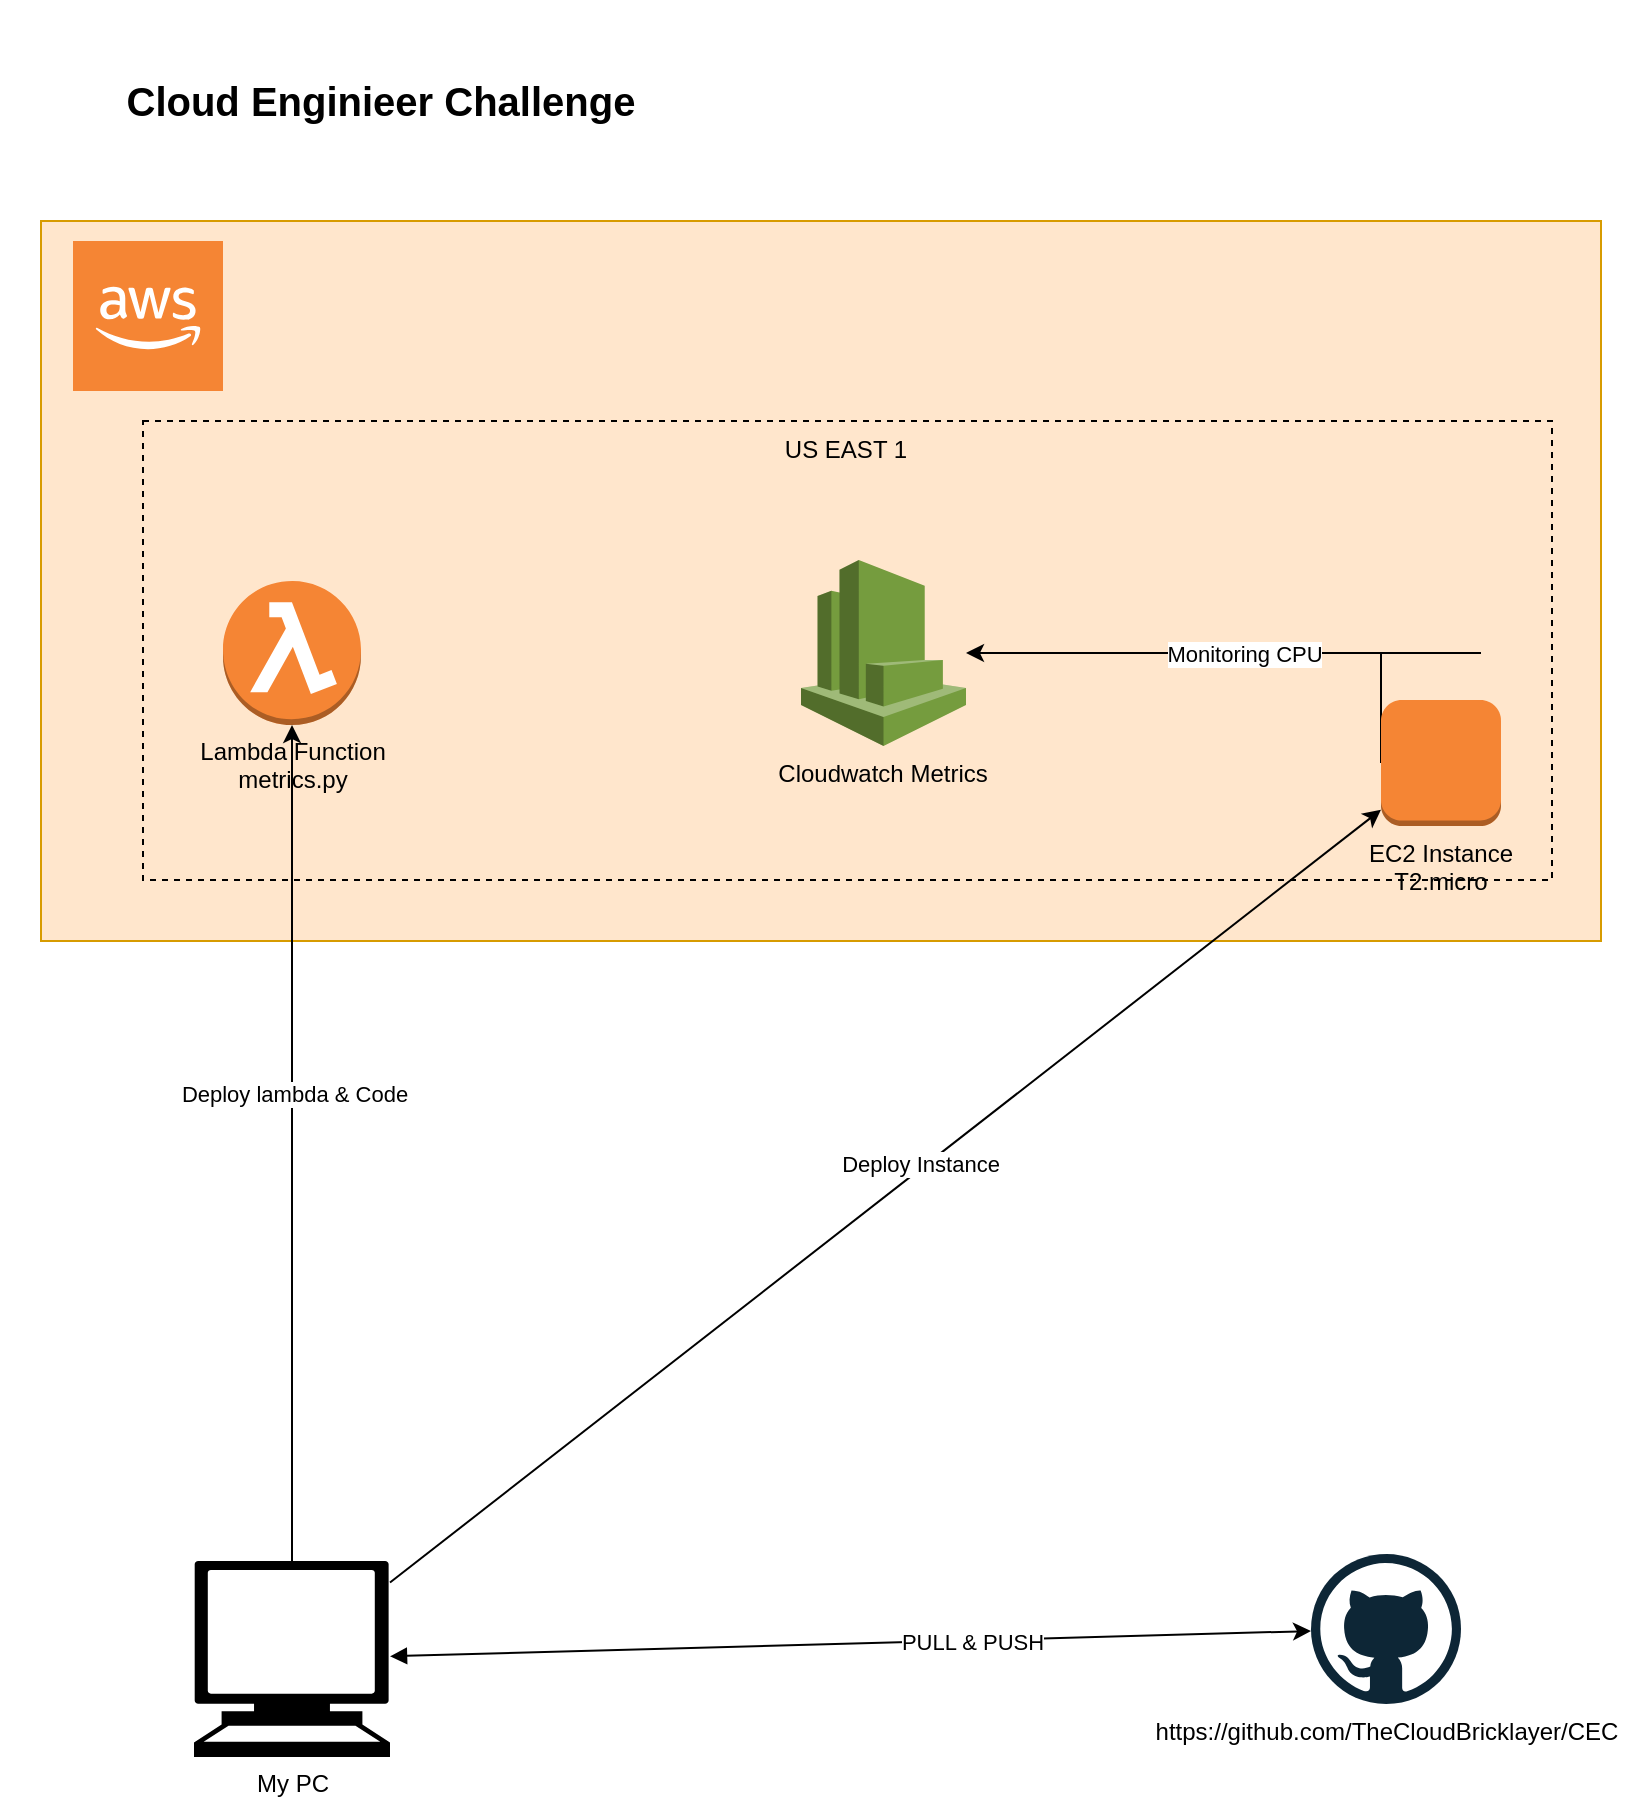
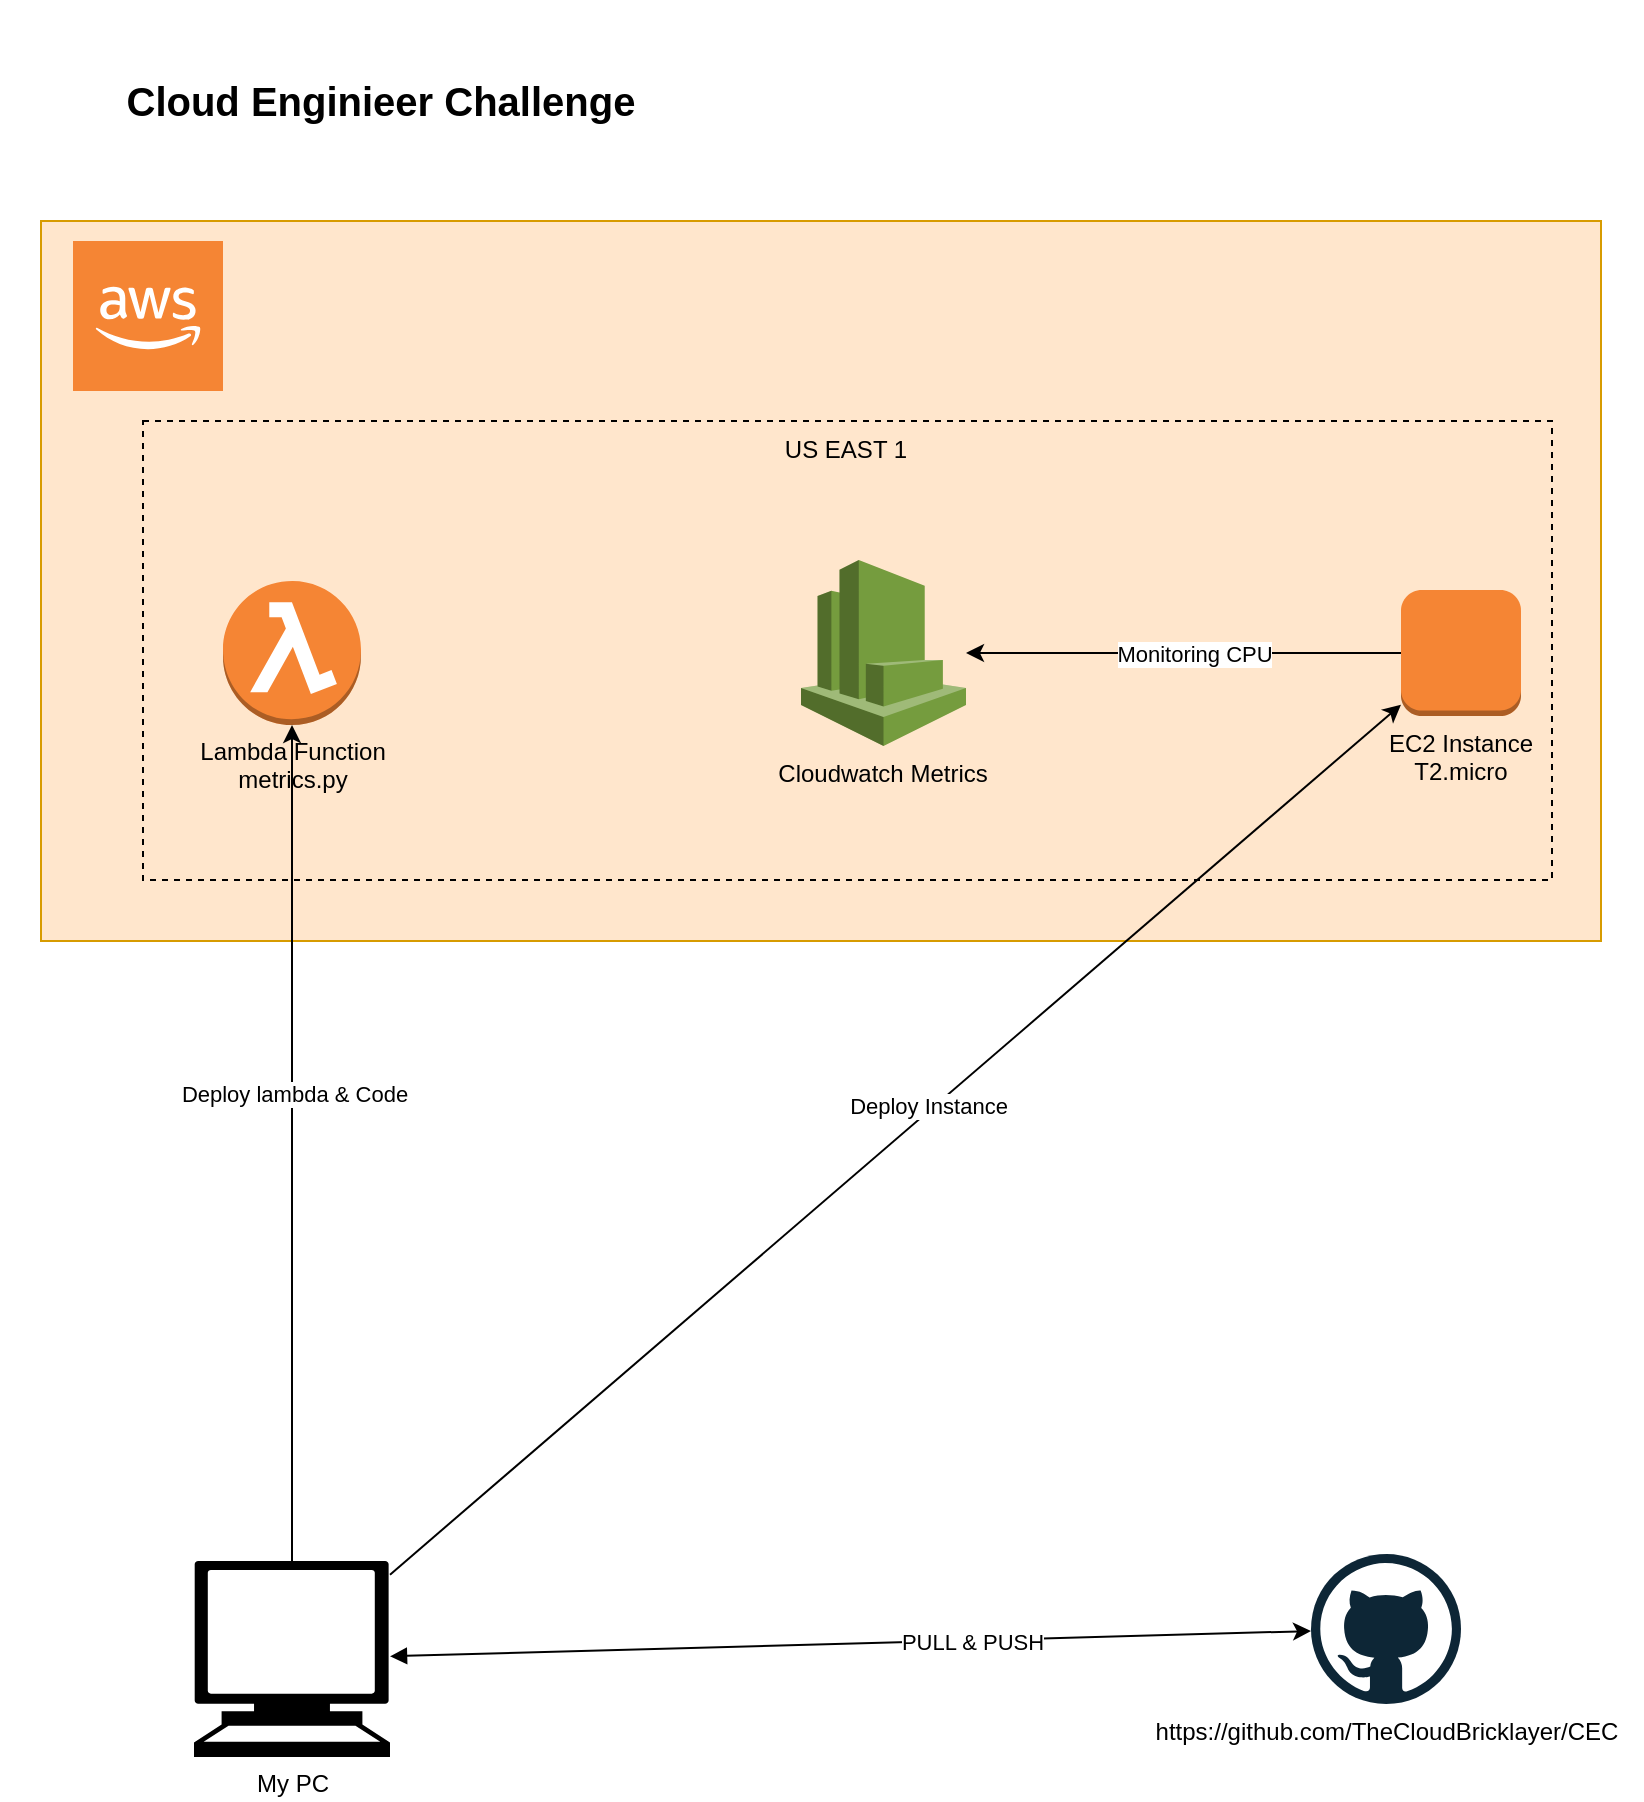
  <mxCell id="0" />
  <mxCell id="1" parent="0" />
  <mxCell id="2" value="" style="rounded=0;whiteSpace=wrap;html=1;fillColor=#ffe6cc;strokeColor=#d79b00;" vertex="1" parent="1"><mxGeometry x="20" y="110" width="780" height="360" as="geometry" /></mxCell>
  <mxCell id="3" value="https://github.com/TheCloudBricklayer/CEC" style="dashed=0;outlineConnect=0;html=1;align=center;labelPosition=center;verticalLabelPosition=bottom;verticalAlign=top;shape=mxgraph.weblogos.github" vertex="1" parent="1"><mxGeometry x="655" y="776.5" width="75" height="75" as="geometry" /></mxCell>
  <mxCell id="4" style="edgeStyle=orthogonalEdgeStyle;rounded=0;orthogonalLoop=1;jettySize=auto;html=1;exitX=0;exitY=0.5;exitDx=0;exitDy=0;exitPerimeter=0;" edge="1" parent="1" source="6" target="8"><mxGeometry relative="1" as="geometry"><Array as="points"><mxPoint x="740" y="326" /><mxPoint x="740" y="326" /></Array></mxGeometry></mxCell>
  <mxCell id="5" value="Monitoring CPU" style="edgeLabel;html=1;align=center;verticalAlign=middle;resizable=0;points=[];" vertex="1" connectable="0" parent="4"><mxGeometry x="0.234" relative="1" as="geometry"><mxPoint as="offset" /></mxGeometry></mxCell>
- <mxCell id="6" value="EC2 Instance&lt;br&gt;T2.micro&lt;br&gt;" style="outlineConnect=0;dashed=0;verticalLabelPosition=bottom;verticalAlign=top;align=center;html=1;shape=mxgraph.aws3.instance;fillColor=#F58534;gradientColor=none;" vertex="1" parent="1"><mxGeometry x="690" y="349.5" width="60" height="63" as="geometry" /></mxCell>
+ <mxCell id="6" value="EC2 Instance&lt;br&gt;T2.micro&lt;br&gt;" style="outlineConnect=0;dashed=0;verticalLabelPosition=bottom;verticalAlign=top;align=center;html=1;shape=mxgraph.aws3.instance;fillColor=#F58534;gradientColor=none;" vertex="1" parent="1"><mxGeometry x="700" y="294.5" width="60" height="63" as="geometry" /></mxCell>
  <mxCell id="7" value="Lambda Function&lt;br&gt;metrics.py" style="outlineConnect=0;dashed=0;verticalLabelPosition=bottom;verticalAlign=top;align=center;html=1;shape=mxgraph.aws3.lambda_function;fillColor=#F58534;gradientColor=none;" vertex="1" parent="1"><mxGeometry x="111" y="290" width="69" height="72" as="geometry" /></mxCell>
  <mxCell id="8" value="Cloudwatch Metrics" style="outlineConnect=0;dashed=0;verticalLabelPosition=bottom;verticalAlign=top;align=center;html=1;shape=mxgraph.aws3.cloudwatch;fillColor=#759C3E;gradientColor=none;" vertex="1" parent="1"><mxGeometry x="400" y="279.5" width="82.5" height="93" as="geometry" /></mxCell>
  <mxCell id="9" style="edgeStyle=orthogonalEdgeStyle;rounded=0;orthogonalLoop=1;jettySize=auto;html=1;entryX=0.5;entryY=1;entryDx=0;entryDy=0;entryPerimeter=0;" edge="1" parent="1" source="15" target="7"><mxGeometry relative="1" as="geometry" /></mxCell>
  <mxCell id="10" value="Deploy lambda &amp;amp; Code" style="edgeLabel;html=1;align=center;verticalAlign=middle;resizable=0;points=[];" vertex="1" connectable="0" parent="9"><mxGeometry x="0.12" relative="1" as="geometry"><mxPoint x="1" as="offset" /></mxGeometry></mxCell>
  <mxCell id="11" style="rounded=0;orthogonalLoop=1;jettySize=auto;html=1;" edge="1" parent="1" source="15" target="6"><mxGeometry relative="1" as="geometry" /></mxCell>
  <mxCell id="12" value="Deploy Instance" style="edgeLabel;html=1;align=center;verticalAlign=middle;resizable=0;points=[];" vertex="1" connectable="0" parent="11"><mxGeometry x="0.072" y="2" relative="1" as="geometry"><mxPoint as="offset" /></mxGeometry></mxCell>
  <mxCell id="13" style="edgeStyle=none;rounded=0;orthogonalLoop=1;jettySize=auto;html=1;startArrow=block;startFill=1;" edge="1" parent="1" source="15" target="3"><mxGeometry relative="1" as="geometry" /></mxCell>
  <mxCell id="14" value="PULL &amp;amp; PUSH" style="edgeLabel;html=1;align=center;verticalAlign=middle;resizable=0;points=[];" vertex="1" connectable="0" parent="13"><mxGeometry x="0.261" y="-1" relative="1" as="geometry"><mxPoint x="1" as="offset" /></mxGeometry></mxCell>
  <mxCell id="15" value="My PC" style="shape=mxgraph.signs.tech.computer;html=1;pointerEvents=1;fillColor=#000000;strokeColor=none;verticalLabelPosition=bottom;verticalAlign=top;align=center;" vertex="1" parent="1"><mxGeometry x="96.5" y="780" width="98" height="98" as="geometry" /></mxCell>
  <mxCell id="16" value="" style="outlineConnect=0;dashed=0;verticalLabelPosition=bottom;verticalAlign=top;align=center;html=1;shape=mxgraph.aws3.cloud_2;fillColor=#F58534;gradientColor=none;" vertex="1" parent="1"><mxGeometry x="36" y="120" width="75" height="75" as="geometry" /></mxCell>
  <mxCell id="17" value="" style="rounded=0;whiteSpace=wrap;html=1;fillColor=none;dashed=1;" vertex="1" parent="1"><mxGeometry x="71" y="210" width="704.5" height="229.5" as="geometry" /></mxCell>
  <mxCell id="18" value="US EAST 1" style="text;html=1;strokeColor=none;fillColor=none;align=center;verticalAlign=middle;whiteSpace=wrap;rounded=0;dashed=1;" vertex="1" parent="1"><mxGeometry x="373.25" y="210" width="100" height="30" as="geometry" /></mxCell>
  <mxCell id="19" value="&lt;font style=&quot;font-size: 20px&quot;&gt;&lt;b&gt;Cloud Enginieer Challenge&lt;/b&gt;&lt;/font&gt;" style="text;html=1;strokeColor=none;fillColor=none;align=center;verticalAlign=middle;whiteSpace=wrap;rounded=0;dashed=1;" vertex="1" parent="1"><mxGeometry x="51" y="20" width="279" height="60" as="geometry" /></mxCell>
